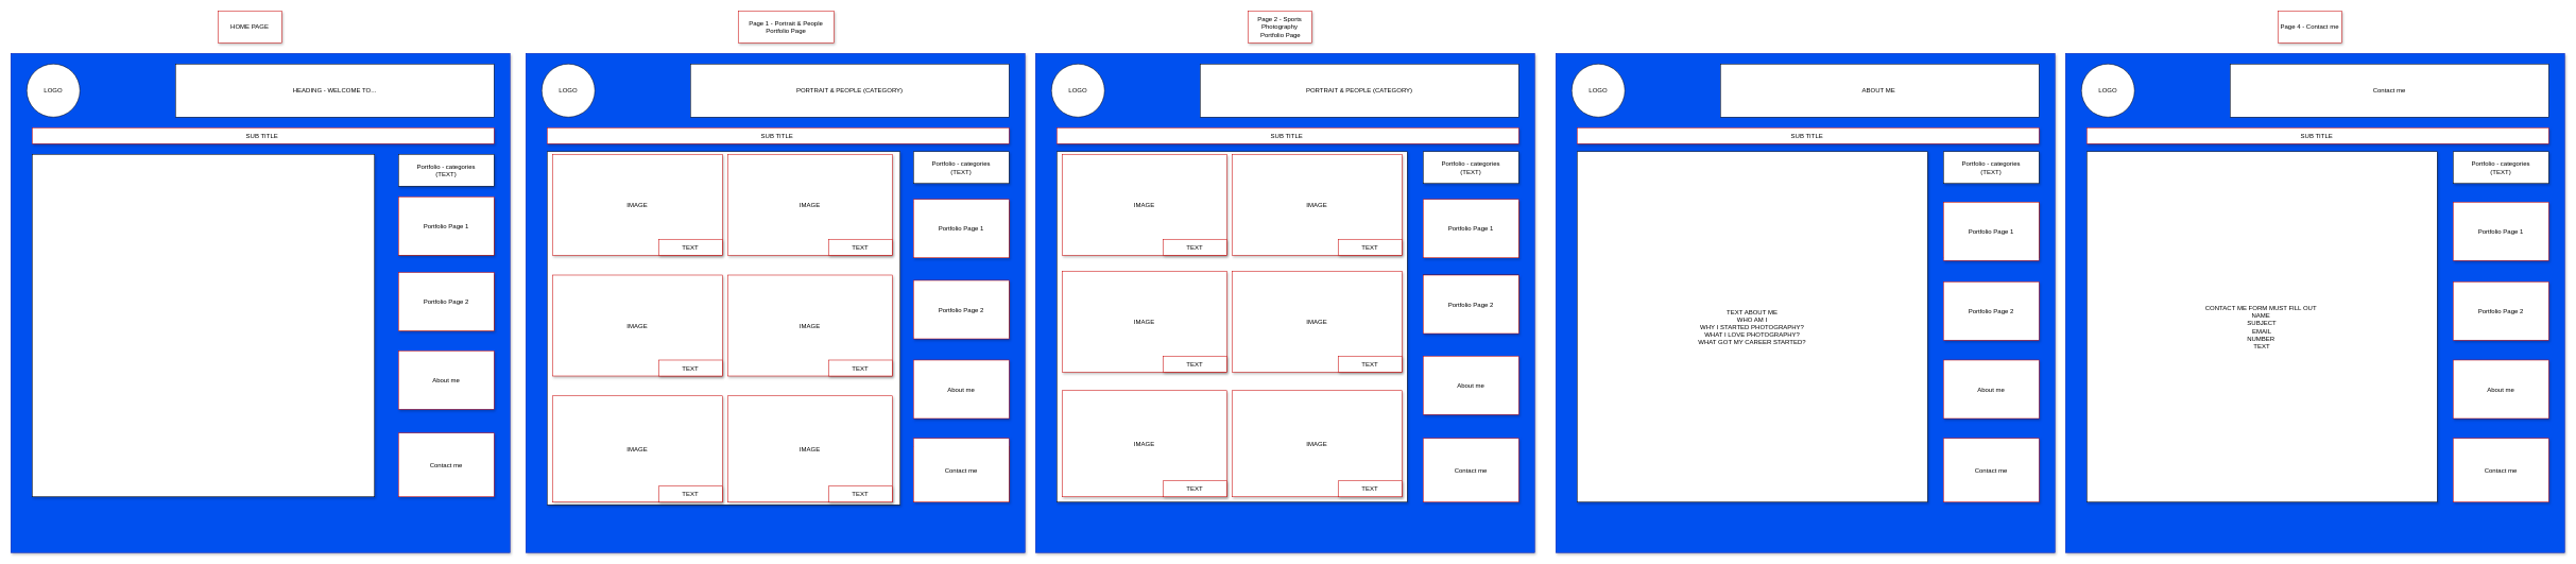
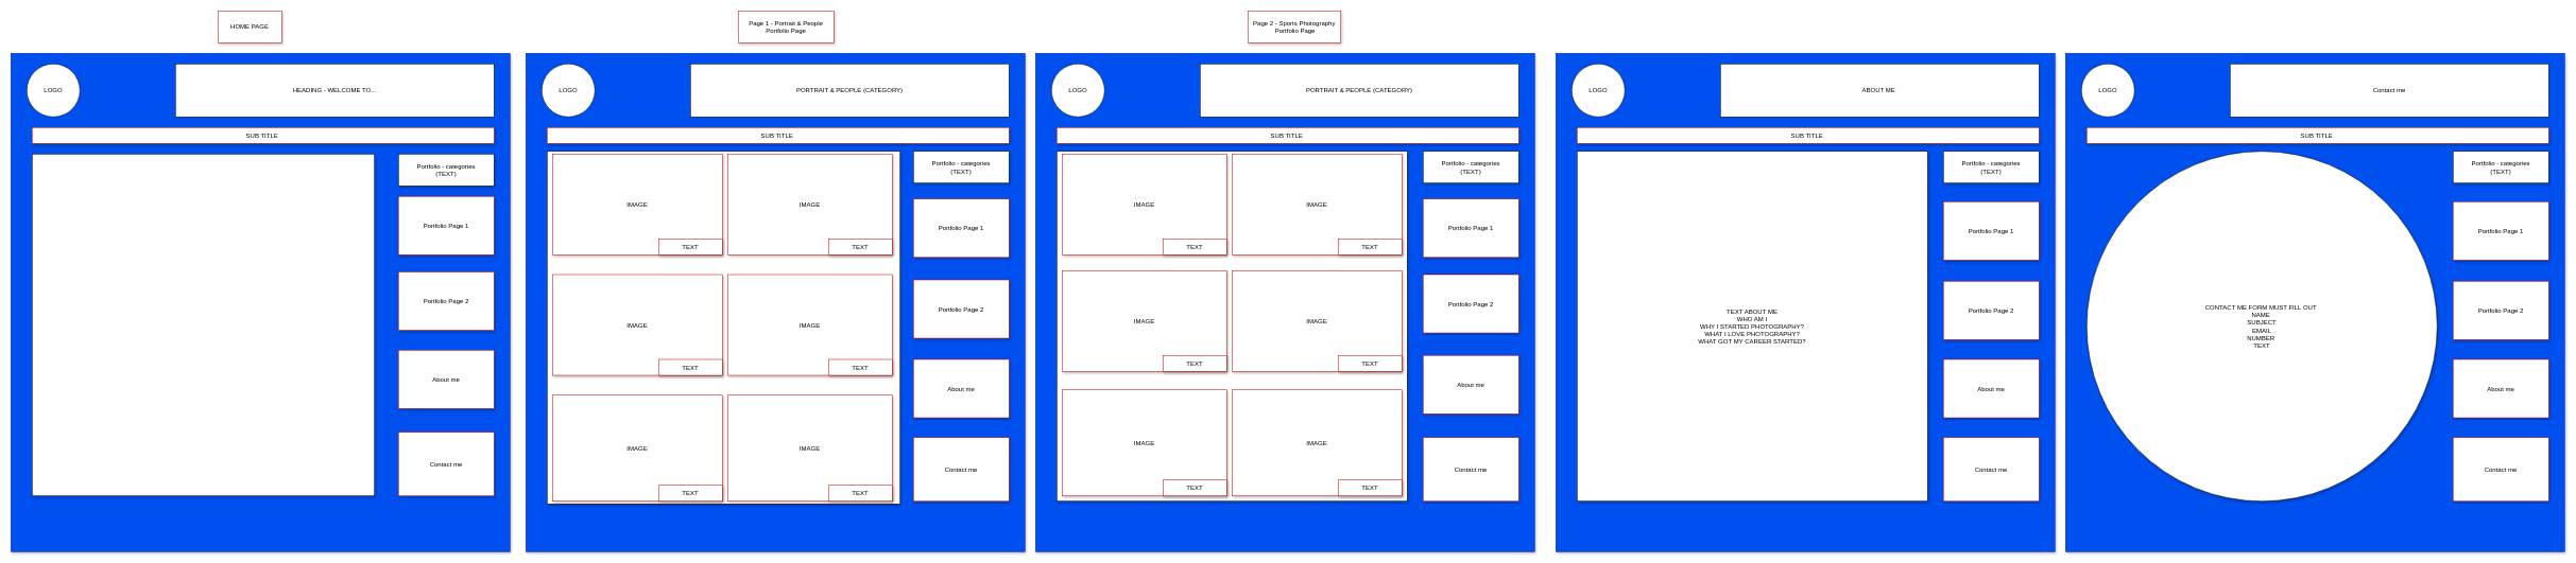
  <mxCell id="0" />
  <mxCell id="1" parent="0" />
  <mxCell id="2" value="" style="whiteSpace=wrap;html=1;aspect=fixed;shadow=1;fillColor=#0050ef;strokeColor=#001DBC;fontColor=#ffffff;" vertex="1" parent="1"><mxGeometry x="20" y="100" width="940" height="940" as="geometry" /></mxCell>
  <mxCell id="3" value="HEADING - WELCOME TO..." style="rounded=0;whiteSpace=wrap;html=1;" vertex="1" parent="1"><mxGeometry x="330" y="120" width="600" height="100" as="geometry" /></mxCell>
  <mxCell id="4" value="Portrait &amp;amp; People Page" style="rounded=0;whiteSpace=wrap;html=1;" vertex="1" parent="1"><mxGeometry x="750" y="375" width="180" height="105" as="geometry" /></mxCell>
  <mxCell id="5" value="LOGO" style="ellipse;whiteSpace=wrap;html=1;aspect=fixed;" vertex="1" parent="1"><mxGeometry x="50" y="120" width="100" height="100" as="geometry" /></mxCell>
  <mxCell id="6" style="edgeStyle=orthogonalEdgeStyle;rounded=0;orthogonalLoop=1;jettySize=auto;html=1;exitX=0.5;exitY=1;exitDx=0;exitDy=0;" edge="1" parent="1"><mxGeometry relative="1" as="geometry"><mxPoint x="60" y="167.5" as="sourcePoint" /><mxPoint x="60" y="167.5" as="targetPoint" /></mxGeometry></mxCell>
  <mxCell id="7" value="" style="whiteSpace=wrap;html=1;aspect=fixed;shadow=1;" vertex="1" parent="1"><mxGeometry x="60" y="290" width="645" height="645" as="geometry" /></mxCell>
  <mxCell id="8" value="Sports Photography Page&lt;br&gt;(Football)" style="rounded=0;whiteSpace=wrap;html=1;" vertex="1" parent="1"><mxGeometry x="750" y="517.5" width="180" height="105" as="geometry" /></mxCell>
  <mxCell id="9" value="Portfolio -&amp;nbsp;categories &lt;br&gt;(TEXT)" style="rounded=0;whiteSpace=wrap;html=1;shadow=1;" vertex="1" parent="1"><mxGeometry x="750" y="290" width="180" height="60" as="geometry" /></mxCell>
  <mxCell id="10" value="SUB TITLE&amp;nbsp;" style="rounded=0;whiteSpace=wrap;html=1;shadow=1;strokeColor=#CC0000;" vertex="1" parent="1"><mxGeometry x="60" y="240" width="870" height="30" as="geometry" /></mxCell>
  <mxCell id="11" value="" style="whiteSpace=wrap;html=1;aspect=fixed;shadow=1;fillColor=#0050ef;strokeColor=#001DBC;fontColor=#ffffff;" vertex="1" parent="1"><mxGeometry x="990" y="100" width="940" height="940" as="geometry" /></mxCell>
  <mxCell id="12" value="LOGO" style="ellipse;whiteSpace=wrap;html=1;aspect=fixed;" vertex="1" parent="1"><mxGeometry x="1020" y="120" width="100" height="100" as="geometry" /></mxCell>
  <mxCell id="13" style="edgeStyle=orthogonalEdgeStyle;rounded=0;orthogonalLoop=1;jettySize=auto;html=1;exitX=0.5;exitY=1;exitDx=0;exitDy=0;" edge="1" parent="1"><mxGeometry relative="1" as="geometry"><mxPoint x="1030" y="167.5" as="sourcePoint" /><mxPoint x="1030" y="167.5" as="targetPoint" /></mxGeometry></mxCell>
  <mxCell id="14" value="" style="whiteSpace=wrap;html=1;aspect=fixed;shadow=1;" vertex="1" parent="1"><mxGeometry x="1030" y="285" width="665" height="665" as="geometry" /></mxCell>
  <mxCell id="15" value="IMAGE" style="rounded=0;whiteSpace=wrap;html=1;" vertex="1" parent="1"><mxGeometry x="1720" y="840" width="180" height="105" as="geometry" /></mxCell>
  <mxCell id="16" value="Portfolio -&amp;nbsp;categories &lt;br&gt;(TEXT)" style="rounded=0;whiteSpace=wrap;html=1;shadow=1;" vertex="1" parent="1"><mxGeometry x="1720" y="285" width="180" height="60" as="geometry" /></mxCell>
  <mxCell id="17" value="SUB TITLE&amp;nbsp;" style="rounded=0;whiteSpace=wrap;html=1;shadow=1;strokeColor=#CC0000;" vertex="1" parent="1"><mxGeometry x="1030" y="240" width="870" height="30" as="geometry" /></mxCell>
  <mxCell id="18" value="IMAGE" style="rounded=0;whiteSpace=wrap;html=1;shadow=1;strokeColor=#CC0000;" vertex="1" parent="1"><mxGeometry x="1040" y="290" width="320" height="190" as="geometry" /></mxCell>
  <mxCell id="19" value="IMAGE" style="rounded=0;whiteSpace=wrap;html=1;shadow=1;strokeColor=#CC0000;" vertex="1" parent="1"><mxGeometry x="1370" y="290" width="310" height="190" as="geometry" /></mxCell>
  <mxCell id="20" value="IMAGE" style="rounded=0;whiteSpace=wrap;html=1;shadow=1;strokeColor=#CC0000;" vertex="1" parent="1"><mxGeometry x="1370" y="745" width="310" height="200" as="geometry" /></mxCell>
  <mxCell id="21" value="IMAGE" style="rounded=0;whiteSpace=wrap;html=1;shadow=1;strokeColor=#CC0000;" vertex="1" parent="1"><mxGeometry x="1040" y="745" width="320" height="200" as="geometry" /></mxCell>
  <mxCell id="22" value="PORTRAIT &amp;amp; PEOPLE (CATEGORY)" style="rounded=0;whiteSpace=wrap;html=1;" vertex="1" parent="1"><mxGeometry x="1300" y="120" width="600" height="100" as="geometry" /></mxCell>
  <mxCell id="23" value="HOME PAGE" style="rounded=0;whiteSpace=wrap;html=1;shadow=1;strokeColor=#CC0000;" vertex="1" parent="1"><mxGeometry x="410" y="20" width="120" height="60" as="geometry" /></mxCell>
  <mxCell id="24" value="Page 1 - Portrait &amp;amp; People Portfolio Page" style="rounded=0;whiteSpace=wrap;html=1;shadow=1;strokeColor=#CC0000;" vertex="1" parent="1"><mxGeometry x="1390" y="20" width="180" height="60" as="geometry" /></mxCell>
  <mxCell id="25" value="IMAGE" style="rounded=0;whiteSpace=wrap;html=1;shadow=1;strokeColor=#CC0000;" vertex="1" parent="1"><mxGeometry x="1040" y="517.5" width="320" height="190" as="geometry" /></mxCell>
  <mxCell id="26" value="IMAGE" style="rounded=0;whiteSpace=wrap;html=1;shadow=1;strokeColor=#CC0000;" vertex="1" parent="1"><mxGeometry x="1370" y="517.5" width="310" height="190" as="geometry" /></mxCell>
  <mxCell id="27" value="About me" style="rounded=0;whiteSpace=wrap;html=1;shadow=1;strokeColor=#CC0000;" vertex="1" parent="1"><mxGeometry x="750" y="660" width="180" height="110" as="geometry" /></mxCell>
  <mxCell id="28" value="Contact me" style="rounded=0;whiteSpace=wrap;html=1;shadow=1;strokeColor=#CC0000;" vertex="1" parent="1"><mxGeometry x="750" y="815" width="180" height="120" as="geometry" /></mxCell>
  <mxCell id="29" value="" style="whiteSpace=wrap;html=1;aspect=fixed;shadow=1;fillColor=#0050ef;strokeColor=#001DBC;fontColor=#ffffff;" vertex="1" parent="1"><mxGeometry x="1950" y="100" width="940" height="940" as="geometry" /></mxCell>
  <mxCell id="30" value="LOGO" style="ellipse;whiteSpace=wrap;html=1;aspect=fixed;" vertex="1" parent="1"><mxGeometry x="1980" y="120" width="100" height="100" as="geometry" /></mxCell>
  <mxCell id="31" style="edgeStyle=orthogonalEdgeStyle;rounded=0;orthogonalLoop=1;jettySize=auto;html=1;exitX=0.5;exitY=1;exitDx=0;exitDy=0;" edge="1" parent="1"><mxGeometry relative="1" as="geometry"><mxPoint x="1990" y="167.5" as="sourcePoint" /><mxPoint x="1990" y="167.5" as="targetPoint" /></mxGeometry></mxCell>
  <mxCell id="32" value="" style="whiteSpace=wrap;html=1;aspect=fixed;shadow=1;" vertex="1" parent="1"><mxGeometry x="1990" y="285" width="660" height="660" as="geometry" /></mxCell>
  <mxCell id="33" value="Portfolio -&amp;nbsp;categories &lt;br&gt;(TEXT)" style="rounded=0;whiteSpace=wrap;html=1;shadow=1;" vertex="1" parent="1"><mxGeometry x="2680" y="285" width="180" height="60" as="geometry" /></mxCell>
  <mxCell id="34" value="SUB TITLE&amp;nbsp;" style="rounded=0;whiteSpace=wrap;html=1;shadow=1;strokeColor=#CC0000;" vertex="1" parent="1"><mxGeometry x="1990" y="240" width="870" height="30" as="geometry" /></mxCell>
  <mxCell id="35" value="IMAGE" style="rounded=0;whiteSpace=wrap;html=1;shadow=1;strokeColor=#CC0000;" vertex="1" parent="1"><mxGeometry x="2320" y="290" width="320" height="190" as="geometry" /></mxCell>
  <mxCell id="36" value="IMAGE" style="rounded=0;whiteSpace=wrap;html=1;shadow=1;strokeColor=#CC0000;" vertex="1" parent="1"><mxGeometry x="2320" y="735" width="320" height="200" as="geometry" /></mxCell>
  <mxCell id="37" value="IMAGE" style="rounded=0;whiteSpace=wrap;html=1;shadow=1;strokeColor=#CC0000;" vertex="1" parent="1"><mxGeometry x="2000" y="735" width="310" height="200" as="geometry" /></mxCell>
  <mxCell id="38" value="PORTRAIT &amp;amp; PEOPLE (CATEGORY)" style="rounded=0;whiteSpace=wrap;html=1;" vertex="1" parent="1"><mxGeometry x="2260" y="120" width="600" height="100" as="geometry" /></mxCell>
- <mxCell id="39" value="Page 2 - Sports Photography&lt;br&gt;&amp;nbsp;Portfolio Page" style="rounded=0;whiteSpace=wrap;html=1;shadow=1;strokeColor=#CC0000;" vertex="1" parent="1"><mxGeometry x="2350" y="20" width="120" height="60" as="geometry" /></mxCell>
+ <mxCell id="39" value="Page 2 - Sports Photography&lt;br&gt;&amp;nbsp;Portfolio Page" style="rounded=0;whiteSpace=wrap;html=1;shadow=1;strokeColor=#CC0000;" vertex="1" parent="1"><mxGeometry x="2350" y="20" width="175" height="60" as="geometry" /></mxCell>
  <mxCell id="40" value="IMAGE" style="rounded=0;whiteSpace=wrap;html=1;shadow=1;strokeColor=#CC0000;" vertex="1" parent="1"><mxGeometry x="2320" y="510" width="320" height="190" as="geometry" /></mxCell>
  <mxCell id="41" value="Sports Photography Page&lt;br&gt;(Football)" style="rounded=0;whiteSpace=wrap;html=1;" vertex="1" parent="1"><mxGeometry x="1720" y="530" width="180" height="105" as="geometry" /></mxCell>
  <mxCell id="42" value="IMAGE" style="rounded=0;whiteSpace=wrap;html=1;shadow=1;strokeColor=#CC0000;" vertex="1" parent="1"><mxGeometry x="2000" y="290" width="310" height="190" as="geometry" /></mxCell>
  <mxCell id="43" value="IMAGE" style="rounded=0;whiteSpace=wrap;html=1;shadow=1;strokeColor=#CC0000;" vertex="1" parent="1"><mxGeometry x="2000" y="510" width="310" height="190" as="geometry" /></mxCell>
  <mxCell id="44" value="Portrait &amp;amp; People Page" style="rounded=0;whiteSpace=wrap;html=1;" vertex="1" parent="1"><mxGeometry x="2680" y="380" width="180" height="105" as="geometry" /></mxCell>
  <mxCell id="45" value="Portrait &amp;amp; People Page" style="rounded=0;whiteSpace=wrap;html=1;" vertex="1" parent="1"><mxGeometry x="1720" y="380" width="180" height="105" as="geometry" /></mxCell>
  <mxCell id="46" value="Sports Photography Page&lt;br&gt;(Football)" style="rounded=0;whiteSpace=wrap;html=1;" vertex="1" parent="1"><mxGeometry x="2680" y="517.5" width="180" height="105" as="geometry" /></mxCell>
  <mxCell id="47" value="About me" style="rounded=0;whiteSpace=wrap;html=1;shadow=1;strokeColor=#CC0000;" vertex="1" parent="1"><mxGeometry x="1720" y="677.5" width="180" height="110" as="geometry" /></mxCell>
  <mxCell id="48" value="Contact me" style="rounded=0;whiteSpace=wrap;html=1;shadow=1;strokeColor=#CC0000;" vertex="1" parent="1"><mxGeometry x="1720" y="825" width="180" height="120" as="geometry" /></mxCell>
  <mxCell id="49" value="About me" style="rounded=0;whiteSpace=wrap;html=1;shadow=1;strokeColor=#CC0000;" vertex="1" parent="1"><mxGeometry x="2680" y="670" width="180" height="110" as="geometry" /></mxCell>
  <mxCell id="50" value="Contact me" style="rounded=0;whiteSpace=wrap;html=1;shadow=1;strokeColor=#CC0000;" vertex="1" parent="1"><mxGeometry x="2680" y="825" width="180" height="120" as="geometry" /></mxCell>
  <mxCell id="51" value="" style="whiteSpace=wrap;html=1;aspect=fixed;shadow=1;fillColor=#0050ef;strokeColor=#001DBC;fontColor=#ffffff;" vertex="1" parent="1"><mxGeometry x="2930" y="100" width="940" height="940" as="geometry" /></mxCell>
  <mxCell id="52" value="LOGO" style="ellipse;whiteSpace=wrap;html=1;aspect=fixed;" vertex="1" parent="1"><mxGeometry x="2960" y="120" width="100" height="100" as="geometry" /></mxCell>
  <mxCell id="53" style="edgeStyle=orthogonalEdgeStyle;rounded=0;orthogonalLoop=1;jettySize=auto;html=1;exitX=0.5;exitY=1;exitDx=0;exitDy=0;" edge="1" parent="1"><mxGeometry relative="1" as="geometry"><mxPoint x="2970" y="167.5" as="sourcePoint" /><mxPoint x="2970" y="167.5" as="targetPoint" /></mxGeometry></mxCell>
  <mxCell id="54" value="TEXT ABOUT ME &lt;br&gt;WHO AM I&lt;br&gt;WHY I STARTED PHOTOGRAPHY?&lt;br&gt;WHAT I LOVE PHOTOGRAPHY?&lt;br&gt;WHAT GOT MY CAREER STARTED?" style="whiteSpace=wrap;html=1;aspect=fixed;shadow=1;" vertex="1" parent="1"><mxGeometry x="2970" y="285" width="660" height="660" as="geometry" /></mxCell>
  <mxCell id="55" value="Portfolio -&amp;nbsp;categories &lt;br&gt;(TEXT)" style="rounded=0;whiteSpace=wrap;html=1;shadow=1;" vertex="1" parent="1"><mxGeometry x="3660" y="285" width="180" height="60" as="geometry" /></mxCell>
  <mxCell id="56" value="SUB TITLE&amp;nbsp;" style="rounded=0;whiteSpace=wrap;html=1;shadow=1;strokeColor=#CC0000;" vertex="1" parent="1"><mxGeometry x="2970" y="240" width="870" height="30" as="geometry" /></mxCell>
  <mxCell id="57" value="ABOUT ME&amp;nbsp;" style="rounded=0;whiteSpace=wrap;html=1;" vertex="1" parent="1"><mxGeometry x="3240" y="120" width="600" height="100" as="geometry" /></mxCell>
  <mxCell id="58" value="Portrait &amp;amp; People Page" style="rounded=0;whiteSpace=wrap;html=1;" vertex="1" parent="1"><mxGeometry x="3660" y="380" width="180" height="105" as="geometry" /></mxCell>
  <mxCell id="59" value="About me" style="rounded=0;whiteSpace=wrap;html=1;shadow=1;strokeColor=#CC0000;" vertex="1" parent="1"><mxGeometry x="3660" y="677.5" width="180" height="110" as="geometry" /></mxCell>
  <mxCell id="60" value="Contact me" style="rounded=0;whiteSpace=wrap;html=1;shadow=1;strokeColor=#CC0000;" vertex="1" parent="1"><mxGeometry x="3660" y="825" width="180" height="120" as="geometry" /></mxCell>
  <mxCell id="61" value="" style="whiteSpace=wrap;html=1;aspect=fixed;shadow=1;fillColor=#0050ef;strokeColor=#001DBC;fontColor=#ffffff;" vertex="1" parent="1"><mxGeometry x="3890" y="100" width="940" height="940" as="geometry" /></mxCell>
  <mxCell id="62" value="LOGO" style="ellipse;whiteSpace=wrap;html=1;aspect=fixed;" vertex="1" parent="1"><mxGeometry x="3920" y="120" width="100" height="100" as="geometry" /></mxCell>
  <mxCell id="63" style="edgeStyle=orthogonalEdgeStyle;rounded=0;orthogonalLoop=1;jettySize=auto;html=1;exitX=0.5;exitY=1;exitDx=0;exitDy=0;" edge="1" parent="1"><mxGeometry relative="1" as="geometry"><mxPoint x="3930" y="167.5" as="sourcePoint" /><mxPoint x="3930" y="167.5" as="targetPoint" /></mxGeometry></mxCell>
- <mxCell id="64" value="CONTACT ME FORM MUST FILL OUT&amp;nbsp;&lt;br&gt;NAME&amp;nbsp;&lt;br&gt;SUBJECT&lt;br&gt;EMAIL&lt;br&gt;NUMBER&amp;nbsp;&lt;br&gt;TEXT" style="whiteSpace=wrap;html=1;aspect=fixed;shadow=1;" vertex="1" parent="1"><mxGeometry x="3930" y="285" width="660" height="660" as="geometry" /></mxCell>
+ <mxCell id="64" value="CONTACT ME FORM MUST FILL OUT&amp;nbsp;&lt;br&gt;NAME&amp;nbsp;&lt;br&gt;SUBJECT&lt;br&gt;EMAIL&lt;br&gt;NUMBER&amp;nbsp;&lt;br&gt;TEXT" style="ellipse;whiteSpace=wrap;html=1;aspect=fixed;shadow=1;" vertex="1" parent="1"><mxGeometry x="3930" y="285" width="660" height="660" as="geometry" /></mxCell>
  <mxCell id="65" value="Portfolio -&amp;nbsp;categories &lt;br&gt;(TEXT)" style="rounded=0;whiteSpace=wrap;html=1;shadow=1;" vertex="1" parent="1"><mxGeometry x="4620" y="285" width="180" height="60" as="geometry" /></mxCell>
  <mxCell id="66" value="SUB TITLE&amp;nbsp;" style="rounded=0;whiteSpace=wrap;html=1;shadow=1;strokeColor=#CC0000;" vertex="1" parent="1"><mxGeometry x="3930" y="240" width="870" height="30" as="geometry" /></mxCell>
  <mxCell id="67" value="Contact me" style="rounded=0;whiteSpace=wrap;html=1;" vertex="1" parent="1"><mxGeometry x="4200" y="120" width="600" height="100" as="geometry" /></mxCell>
- <mxCell id="68" value="Page 4 - Contact me" style="rounded=0;whiteSpace=wrap;html=1;shadow=1;strokeColor=#CC0000;" vertex="1" parent="1"><mxGeometry x="4290" y="20" width="120" height="60" as="geometry" /></mxCell>
  <mxCell id="69" value="About me" style="rounded=0;whiteSpace=wrap;html=1;shadow=1;strokeColor=#CC0000;" vertex="1" parent="1"><mxGeometry x="4620" y="677.5" width="180" height="110" as="geometry" /></mxCell>
  <mxCell id="70" value="Contact me" style="rounded=0;whiteSpace=wrap;html=1;shadow=1;strokeColor=#CC0000;" vertex="1" parent="1"><mxGeometry x="4620" y="825" width="180" height="120" as="geometry" /></mxCell>
  <mxCell id="71" value="Portfolio Page 2" style="rounded=0;whiteSpace=wrap;html=1;shadow=1;strokeColor=#CC0000;" vertex="1" parent="1"><mxGeometry x="750" y="512.5" width="180" height="110" as="geometry" /></mxCell>
  <mxCell id="72" value="Portfolio Page 1" style="rounded=0;whiteSpace=wrap;html=1;shadow=1;strokeColor=#CC0000;" vertex="1" parent="1"><mxGeometry x="750" y="370" width="180" height="110" as="geometry" /></mxCell>
  <mxCell id="73" value="TEXT" style="rounded=0;whiteSpace=wrap;html=1;shadow=1;strokeColor=#CC0000;" vertex="1" parent="1"><mxGeometry x="1240" y="450" width="120" height="30" as="geometry" /></mxCell>
  <mxCell id="74" value="TEXT" style="rounded=0;whiteSpace=wrap;html=1;shadow=1;strokeColor=#CC0000;" vertex="1" parent="1"><mxGeometry x="1560" y="450" width="120" height="30" as="geometry" /></mxCell>
  <mxCell id="75" value="TEXT" style="rounded=0;whiteSpace=wrap;html=1;shadow=1;strokeColor=#CC0000;" vertex="1" parent="1"><mxGeometry x="1240" y="677.5" width="120" height="30" as="geometry" /></mxCell>
  <mxCell id="76" value="TEXT" style="rounded=0;whiteSpace=wrap;html=1;shadow=1;strokeColor=#CC0000;" vertex="1" parent="1"><mxGeometry x="1560" y="677.5" width="120" height="30" as="geometry" /></mxCell>
  <mxCell id="77" value="TEXT" style="rounded=0;whiteSpace=wrap;html=1;shadow=1;strokeColor=#CC0000;" vertex="1" parent="1"><mxGeometry x="1240" y="915" width="120" height="30" as="geometry" /></mxCell>
  <mxCell id="78" value="TEXT" style="rounded=0;whiteSpace=wrap;html=1;shadow=1;strokeColor=#CC0000;" vertex="1" parent="1"><mxGeometry x="1560" y="915" width="120" height="30" as="geometry" /></mxCell>
  <mxCell id="79" value="TEXT" style="rounded=0;whiteSpace=wrap;html=1;shadow=1;strokeColor=#CC0000;" vertex="1" parent="1"><mxGeometry x="2190" y="450" width="120" height="30" as="geometry" /></mxCell>
  <mxCell id="80" value="TEXT" style="rounded=0;whiteSpace=wrap;html=1;shadow=1;strokeColor=#CC0000;" vertex="1" parent="1"><mxGeometry x="2520" y="450" width="120" height="30" as="geometry" /></mxCell>
  <mxCell id="81" value="TEXT" style="rounded=0;whiteSpace=wrap;html=1;shadow=1;strokeColor=#CC0000;" vertex="1" parent="1"><mxGeometry x="2190" y="905" width="120" height="30" as="geometry" /></mxCell>
  <mxCell id="82" value="TEXT" style="rounded=0;whiteSpace=wrap;html=1;shadow=1;strokeColor=#CC0000;" vertex="1" parent="1"><mxGeometry x="2520" y="670" width="120" height="30" as="geometry" /></mxCell>
  <mxCell id="83" value="TEXT" style="rounded=0;whiteSpace=wrap;html=1;shadow=1;strokeColor=#CC0000;" vertex="1" parent="1"><mxGeometry x="2190" y="670" width="120" height="30" as="geometry" /></mxCell>
  <mxCell id="84" value="TEXT" style="rounded=0;whiteSpace=wrap;html=1;shadow=1;strokeColor=#CC0000;" vertex="1" parent="1"><mxGeometry x="2520" y="905" width="120" height="30" as="geometry" /></mxCell>
  <mxCell id="85" value="Portfolio Page 1" style="rounded=0;whiteSpace=wrap;html=1;shadow=1;strokeColor=#CC0000;" vertex="1" parent="1"><mxGeometry x="1720" y="375" width="180" height="110" as="geometry" /></mxCell>
  <mxCell id="86" value="Portfolio Page 2" style="rounded=0;whiteSpace=wrap;html=1;shadow=1;strokeColor=#CC0000;" vertex="1" parent="1"><mxGeometry x="1720" y="527.5" width="180" height="110" as="geometry" /></mxCell>
  <mxCell id="87" value="Portfolio Page 2" style="rounded=0;whiteSpace=wrap;html=1;shadow=1;strokeColor=#CC0000;" vertex="1" parent="1"><mxGeometry x="2680" y="517.5" width="180" height="110" as="geometry" /></mxCell>
  <mxCell id="88" value="Portfolio Page 1" style="rounded=0;whiteSpace=wrap;html=1;shadow=1;strokeColor=#CC0000;" vertex="1" parent="1"><mxGeometry x="2680" y="375" width="180" height="110" as="geometry" /></mxCell>
  <mxCell id="89" value="Portfolio Page 1" style="rounded=0;whiteSpace=wrap;html=1;shadow=1;strokeColor=#CC0000;" vertex="1" parent="1"><mxGeometry x="3660" y="380" width="180" height="110" as="geometry" /></mxCell>
  <mxCell id="90" value="Portfolio Page 2" style="rounded=0;whiteSpace=wrap;html=1;shadow=1;strokeColor=#CC0000;" vertex="1" parent="1"><mxGeometry x="3660" y="530" width="180" height="110" as="geometry" /></mxCell>
  <mxCell id="91" value="Portfolio Page 1" style="rounded=0;whiteSpace=wrap;html=1;shadow=1;strokeColor=#CC0000;" vertex="1" parent="1"><mxGeometry x="4620" y="380" width="180" height="110" as="geometry" /></mxCell>
  <mxCell id="92" value="Portfolio Page 2" style="rounded=0;whiteSpace=wrap;html=1;shadow=1;strokeColor=#CC0000;" vertex="1" parent="1"><mxGeometry x="4620" y="530" width="180" height="110" as="geometry" /></mxCell>
